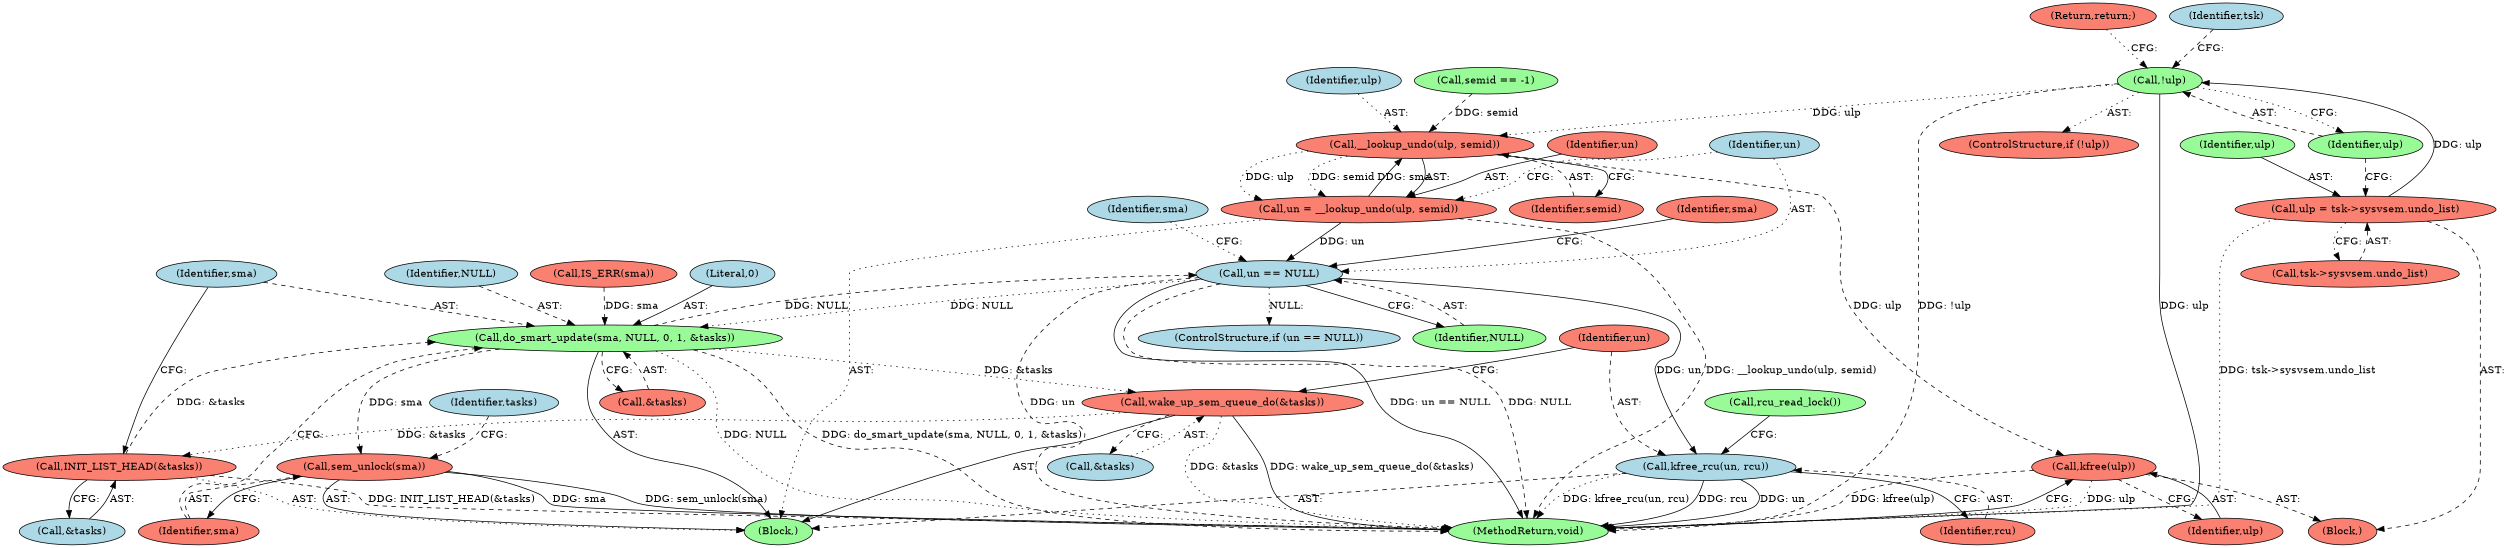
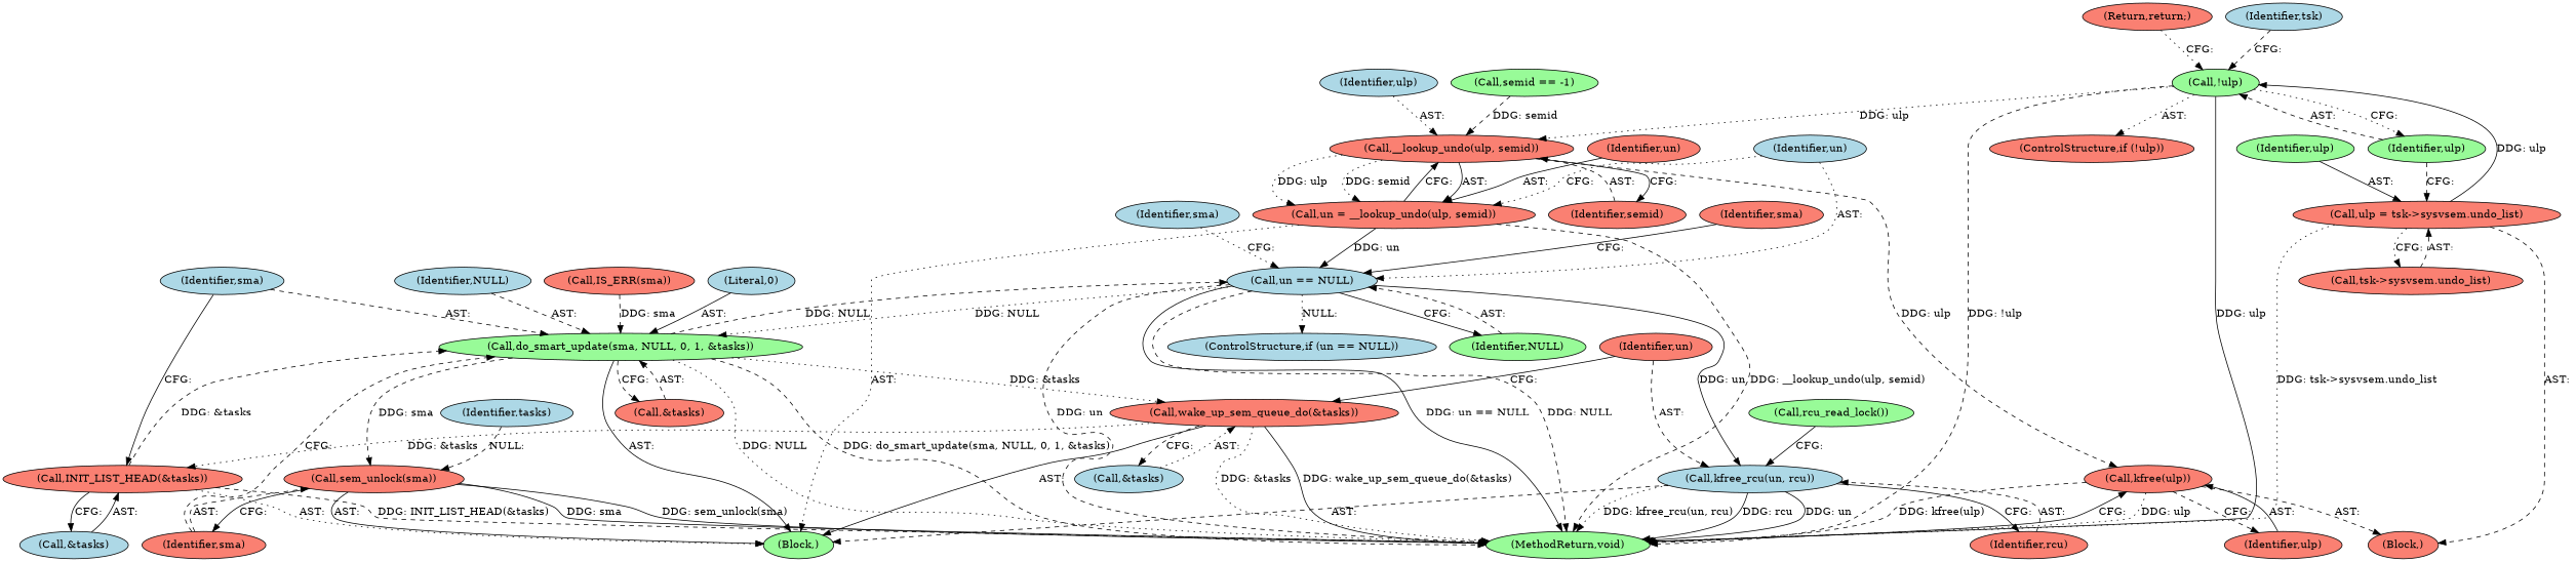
  digraph {
    node [fillcolor=salmon style=filled]
    edge [style=dashed]
    n1 [fillcolor=palegreen label="(Call,!ulp)"]
    n2 [label="(Call,__lookup_undo(ulp, semid))"]
    n3 [fillcolor=palegreen label="(Identifier,ulp)"]
    n4 [fillcolor=palegreen label="(MethodReturn,void)"]
    n5 [label="(ControlStructure,if (!ulp))"]
    n6 [label="(Call,kfree(ulp))"]
    n7 [label="(Call,un = __lookup_undo(ulp, semid))"]
    n8 [label="(Identifier,semid)"]
    n9 [label="(Block,)"]
    n10 [label="(Identifier,ulp)"]
    n11 [label="(Call,ulp = tsk->sysvsem.undo_list)"]
    n12 [label="(Call,tsk->sysvsem.undo_list)"]
    n13 [fillcolor=lightblue label="(Call,un == NULL)"]
    n14 [fillcolor=palegreen label="(Block,)"]
    n15 [fillcolor=palegreen label="(Call,do_smart_update(sma, NULL, 0, 1, &tasks))"]
    n16 [fillcolor=lightblue label="(Call,kfree_rcu(un, rcu))"]
    n17 [fillcolor=lightblue label="(ControlStructure,if (un == NULL))"]
    n18 [fillcolor=palegreen label="(Identifier,NULL)"]
    n19 [label="(Call,sem_unlock(sma))"]
    n20 [label="(Call,wake_up_sem_queue_do(&tasks))"]
    n21 [label="(Call,&tasks)"]
    n22 [label="(Identifier,rcu)"]
    n23 [label="(Identifier,sma)"]
    n24 [label="(Call,INIT_LIST_HEAD(&tasks))"]
    n25 [fillcolor=lightblue label="(Call,&tasks)"]
    n26 [fillcolor=lightblue label="(Call,&tasks)"]
    n27 [fillcolor=lightblue label="(Identifier,ulp)"]
    n28 [label="(Identifier,un)"]
    n29 [fillcolor=palegreen label="(Call,rcu_read_lock())"]
    n30 [fillcolor=lightblue label="(Identifier,tasks)"]
    n31 [fillcolor=lightblue label="(Identifier,sma)"]
    n32 [fillcolor=palegreen label="(Call,semid == -1)"]
    n33 [label="(Identifier,un)"]
    n34 [fillcolor=lightblue label="(Literal,0)"]
    n35 [fillcolor=lightblue label="(Identifier,NULL)"]
    n36 [label="(Call,IS_ERR(sma))"]
    n37 [fillcolor=palegreen label="(Identifier,ulp)"]
    n38 [label="(Identifier,sma)"]
    n39 [label="(Return,return;)"]
    n40 [fillcolor=lightblue label="(Identifier,tsk)"]
    n41 [fillcolor=lightblue label="(Identifier,sma)"]
    n42 [fillcolor=lightblue label="(Identifier,un)"]
    n1 -> n2 [label="DDG: ulp" style=dotted]
    n1 -> n3 [label="CFG: " style=dotted]
    n1 -> n4 [label="DDG: ulp" style=solid]
    n1 -> n4 [label="DDG: !ulp"]
    n1 -> n5 [label="AST: " style=dotted]
    n2 -> n6 [label="DDG: ulp"]
    n2 -> n7 [label="AST: " style=solid]
    n2 -> n7 [label="DDG: ulp" style=dotted]
    n2 -> n7 [label="DDG: semid" style=dotted]
    n2 -> n8 [label="CFG: " style=solid]
    n3 -> n1 [label="AST: "]
    n3 -> n11 [label="CFG: "]
    n4 -> n6 [label="CFG: " style=solid]
    n6 -> n4 [label="DDG: ulp" style=dotted]
    n6 -> n4 [label="DDG: kfree(ulp)"]
    n6 -> n9 [label="AST: "]
    n6 -> n10 [label="CFG: "]
-   n7 -> n2 [label="DDG: sma" style=solid]
+   n7 -> n2 [label="CFG: " style=solid]
    n7 -> n4 [label="DDG: __lookup_undo(ulp, semid)"]
    n7 -> n13 [label="DDG: un" style=solid]
    n7 -> n14 [label="AST: " style=dotted]
    n8 -> n2 [label="AST: "]
    n10 -> n6 [label="AST: " style=solid]
    n11 -> n1 [label="DDG: ulp" style=solid]
    n11 -> n4 [label="DDG: tsk->sysvsem.undo_list" style=dotted]
    n11 -> n9 [label="AST: "]
    n11 -> n12 [label="CFG: " style=dotted]
    n12 -> n11 [label="AST: "]
    n13 -> n4 [label="DDG: NULL"]
    n13 -> n4 [label="DDG: un"]
    n13 -> n4 [label="DDG: un == NULL" style=solid]
    n13 -> n15 [label="DDG: NULL" style=dotted]
    n13 -> n16 [label="DDG: un" style=solid]
    n13 -> n17 [label="NULL: " style=dotted]
    n13 -> n18 [label="CFG: " style=solid]
    n15 -> n4 [label="DDG: do_smart_update(sma, NULL, 0, 1, &tasks)"]
    n15 -> n4 [label="DDG: NULL" style=dotted]
    n15 -> n13 [label="DDG: NULL"]
    n15 -> n14 [label="AST: " style=solid]
    n15 -> n19 [label="DDG: sma"]
    n15 -> n20 [label="DDG: &tasks" style=dotted]
    n15 -> n21 [label="CFG: "]
    n16 -> n4 [label="DDG: un" style=solid]
    n16 -> n4 [label="DDG: kfree_rcu(un, rcu)" style=dotted]
    n16 -> n4 [label="DDG: rcu" style=solid]
    n16 -> n14 [label="AST: "]
    n16 -> n22 [label="CFG: " style=solid]
    n18 -> n13 [label="AST: "]
    n19 -> n4 [label="DDG: sem_unlock(sma)" style=solid]
    n19 -> n4 [label="DDG: sma" style=solid]
    n19 -> n14 [label="AST: " style=solid]
    n19 -> n23 [label="CFG: " style=solid]
    n20 -> n4 [label="DDG: &tasks" style=dotted]
    n20 -> n4 [label="DDG: wake_up_sem_queue_do(&tasks)" style=solid]
    n20 -> n14 [label="AST: " style=solid]
    n20 -> n24 [label="DDG: &tasks" style=dotted]
    n20 -> n25 [label="CFG: "]
    n21 -> n15 [label="AST: "]
    n22 -> n16 [label="AST: "]
    n23 -> n15 [label="CFG: "]
    n23 -> n19 [label="AST: "]
    n24 -> n4 [label="DDG: INIT_LIST_HEAD(&tasks)"]
    n24 -> n14 [label="AST: " style=dotted]
    n24 -> n15 [label="DDG: &tasks"]
    n24 -> n26 [label="CFG: " style=solid]
    n25 -> n20 [label="AST: " style=dotted]
    n26 -> n24 [label="AST: " style=solid]
    n27 -> n2 [label="AST: " style=dotted]
    n28 -> n16 [label="AST: "]
    n28 -> n20 [label="CFG: " style=solid]
    n29 -> n16 [label="CFG: " style=solid]
-   n30 -> n19 [label="CFG: "]
+   n30 -> n19 [label="NULL: "]
    n31 -> n13 [label="CFG: " style=dotted]
    n32 -> n2 [label="DDG: semid"]
    n33 -> n7 [label="AST: " style=solid]
    n34 -> n15 [label="AST: " style=solid]
    n35 -> n15 [label="AST: "]
    n36 -> n15 [label="DDG: sma"]
    n37 -> n11 [label="AST: " style=solid]
    n38 -> n13 [label="CFG: " style=solid]
    n39 -> n1 [label="CFG: " style=dotted]
    n40 -> n1 [label="CFG: "]
    n41 -> n15 [label="AST: "]
    n41 -> n24 [label="CFG: " style=solid]
    n42 -> n7 [label="CFG: " style=dotted]
    n42 -> n13 [label="AST: " style=dotted]
  }
